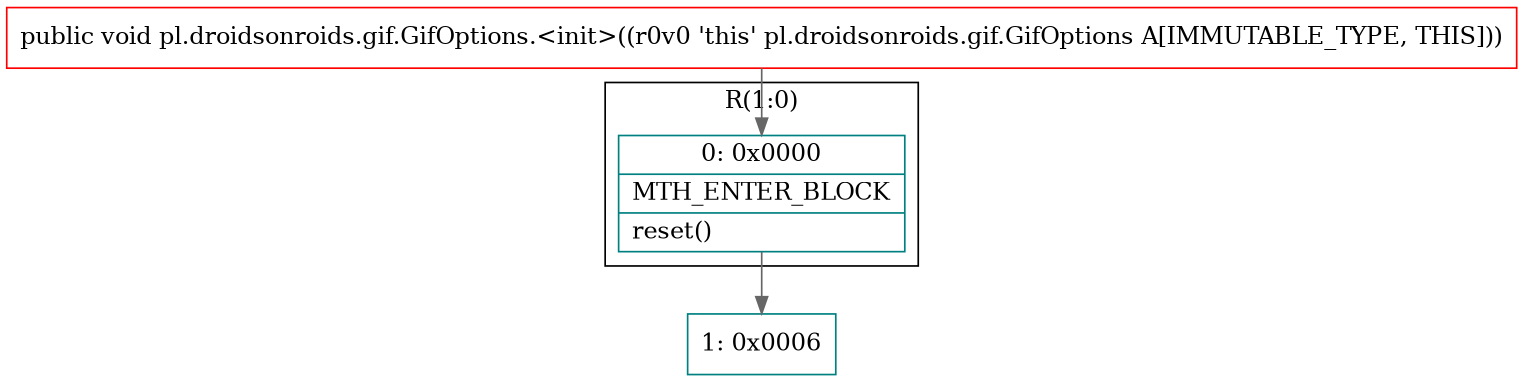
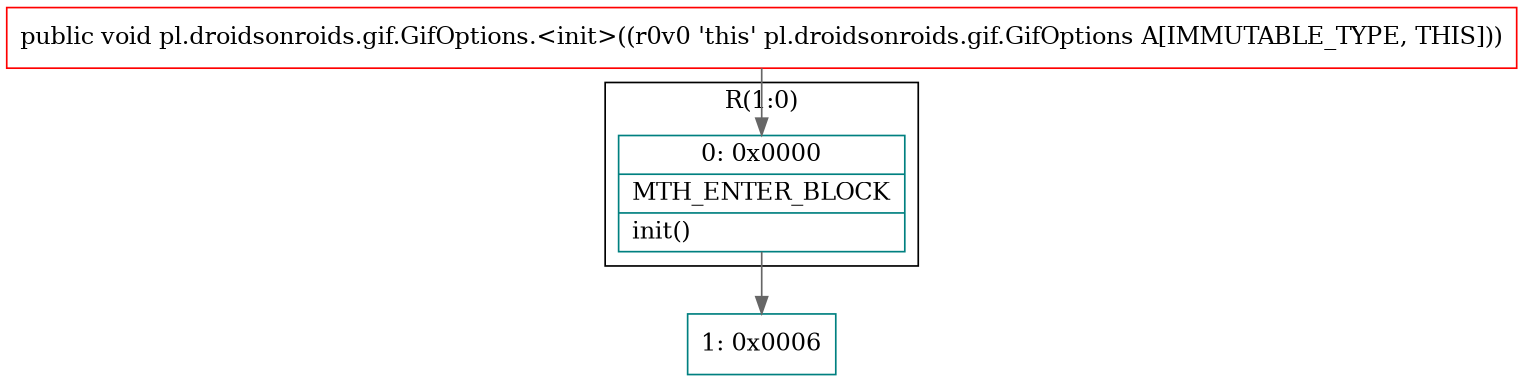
  digraph {
    node [color=teal shape=record]
    edge [color=gray40]
-   n1 [label="{0\:\ 0x0000|MTH_ENTER_BLOCK\l|reset()\l}"]
+   n1 [label="{0\:\ 0x0000|MTH_ENTER_BLOCK\l|init()\l}"]
    n2 [label="{1\:\ 0x0006}"]
    n3 [label="{public void pl.droidsonroids.gif.GifOptions.\<init\>((r0v0 'this' pl.droidsonroids.gif.GifOptions A[IMMUTABLE_TYPE, THIS])) }" color=red]
    subgraph cluster_1 {
      label="R(1:0)"
      n1
    }
    n1 -> n2
    n3 -> n1
  }
